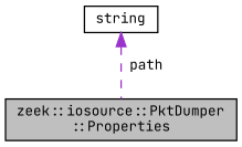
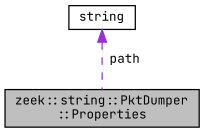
  digraph {
    fontname="JetBrains Mono"
    node [color=black fontname="JetBrains Mono" fontsize=10 shape=record style=filled]
-   n1 [fillcolor=grey75 fontcolor=black height=0.2 label="zeek::iosource::PktDumper\l::Properties" width=0.4]
+   n1 [fillcolor=grey75 fontcolor=black height=0.2 label="zeek::string::PktDumper\l::Properties" width=0.4]
    n2 [fillcolor=white height=0.2 label=string width=0.4]
    n2 -> n1 [color=darkorchid3 dir=back fontname="JetBrains Mono" fontsize=10 label=" path" labelfontname=Helvetica labelfontsize=10 style=dashed]
  }
